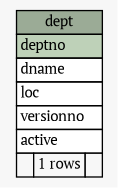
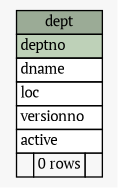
  digraph {
    bgcolor="#f7f7f7"
    fontname="PT Serif"
    fontsize=11
    nodesep=0.18
    rankdir=TB
    ranksep=0.46
-   n1 [fontname="PT Serif" fontsize=11 label=<     <TABLE BORDER="0" CELLBORDER="1" CELLSPACING="0" BGCOLOR="#ffffff">       <TR><TD COLSPAN="3" BGCOLOR="#9bab96" ALIGN="CENTER">dept</TD></TR>       <TR><TD PORT="deptno" COLSPAN="3" BGCOLOR="#bed1b8" ALIGN="LEFT">deptno</TD></TR>       <TR><TD PORT="dname" COLSPAN="3" ALIGN="LEFT">dname</TD></TR>       <TR><TD PORT="loc" COLSPAN="3" ALIGN="LEFT">loc</TD></TR>       <TR><TD PORT="versionno" COLSPAN="3" ALIGN="LEFT">versionno</TD></TR>       <TR><TD PORT="active" COLSPAN="3" ALIGN="LEFT">active</TD></TR>       <TR><TD ALIGN="LEFT" BGCOLOR="#f7f7f7">  </TD><TD ALIGN="RIGHT" BGCOLOR="#f7f7f7">1 rows</TD><TD ALIGN="RIGHT" BGCOLOR="#f7f7f7">  </TD></TR>     </TABLE>> shape=plaintext]
+   n1 [fontname="PT Serif" fontsize=11 label=<     <TABLE BORDER="0" CELLBORDER="1" CELLSPACING="0" BGCOLOR="#ffffff">       <TR><TD COLSPAN="3" BGCOLOR="#9bab96" ALIGN="CENTER">dept</TD></TR>       <TR><TD PORT="deptno" COLSPAN="3" BGCOLOR="#bed1b8" ALIGN="LEFT">deptno</TD></TR>       <TR><TD PORT="dname" COLSPAN="3" ALIGN="LEFT">dname</TD></TR>       <TR><TD PORT="loc" COLSPAN="3" ALIGN="LEFT">loc</TD></TR>       <TR><TD PORT="versionno" COLSPAN="3" ALIGN="LEFT">versionno</TD></TR>       <TR><TD PORT="active" COLSPAN="3" ALIGN="LEFT">active</TD></TR>       <TR><TD ALIGN="LEFT" BGCOLOR="#f7f7f7">  </TD><TD ALIGN="RIGHT" BGCOLOR="#f7f7f7">0 rows</TD><TD ALIGN="RIGHT" BGCOLOR="#f7f7f7">  </TD></TR>     </TABLE>> shape=plaintext]
  }
